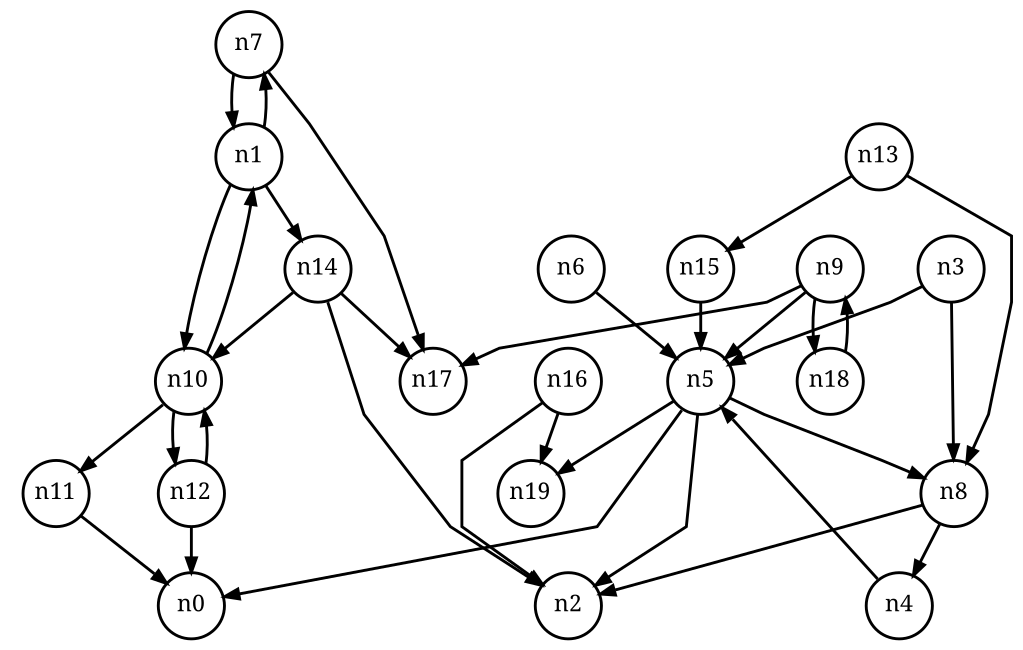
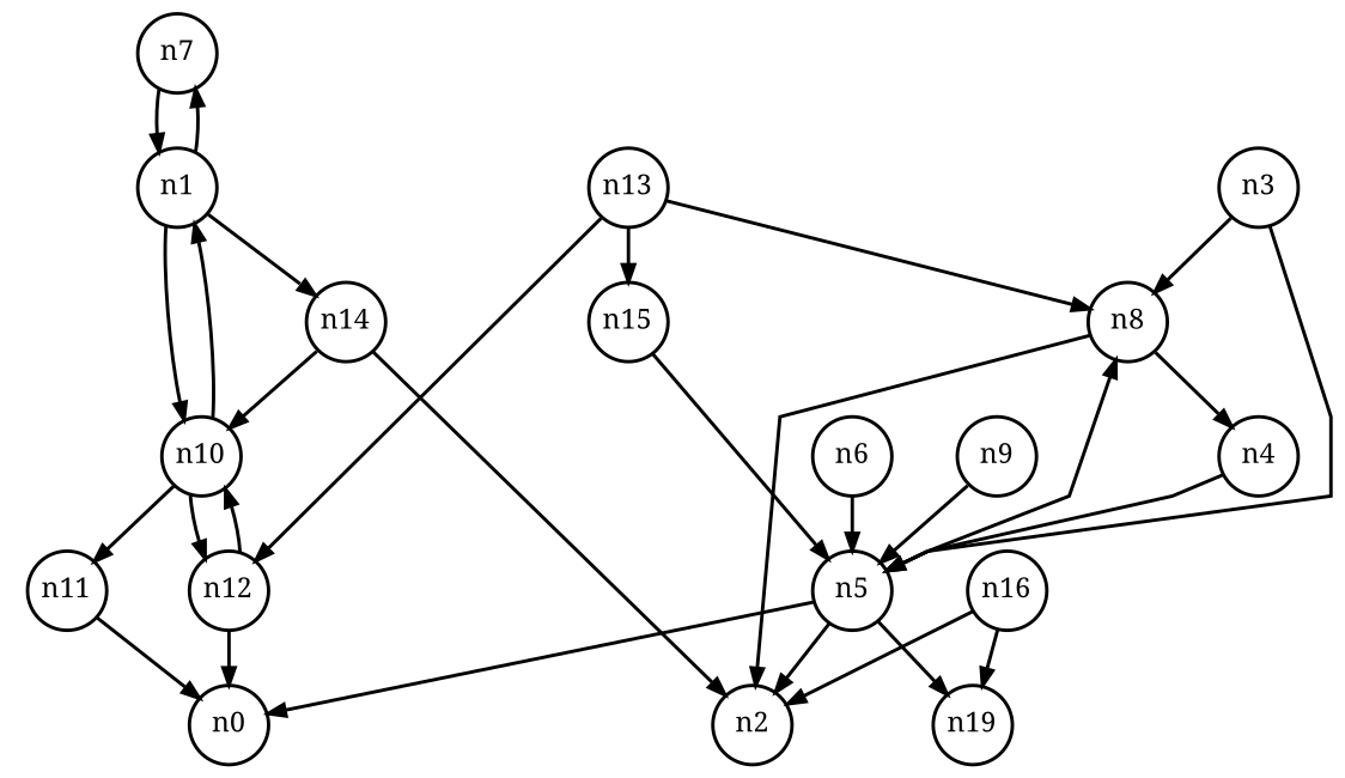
  digraph {
    fontname="Noto Serif"
    fontsize=8
    nodesep=0.22
    nodesize=0.16
    ranksep=0.22
    splines=polyline
    node [fixedsize=shape fontname="Noto Serif" fontsize=8 shape=circle]
    edge [arrowsize=0.5 fontname="Noto Serif"]
    n7 [width=0.32]
-   n17 [width=0.32]
    n1 [width=0.32]
    n14 [width=0.32]
    n10 [width=0.32]
    n2 [width=0.32]
    n11 [width=0.32]
    n12 [width=0.32]
    n0 [width=0.32]
    n5 [width=0.32]
    n8 [width=0.32]
    n19 [width=0.32]
    n4 [width=0.32]
    n3 [width=0.32]
    n6 [width=0.32]
    n9 [width=0.32]
-   n18 [width=0.32]
    n13 [width=0.32]
    n15 [width=0.32]
    n16 [width=0.32]
-   n7 -> n17
    n7 -> n1
    n1 -> n7
    n1 -> n14
    n1 -> n10
-   n14 -> n17
    n14 -> n10
    n14 -> n2
    n10 -> n1
    n10 -> n11
    n10 -> n12
    n11 -> n0
    n12 -> n10
    n12 -> n0
    n5 -> n2
    n5 -> n0
    n5 -> n8
    n5 -> n19
    n8 -> n2
    n8 -> n4
    n4 -> n5
    n3 -> n5
    n3 -> n8
    n6 -> n5
-   n9 -> n17
    n9 -> n5
-   n9 -> n18
-   n18 -> n9
+   n13 -> n12
    n13 -> n8
    n13 -> n15
    n15 -> n5
    n16 -> n2
    n16 -> n19
  }
